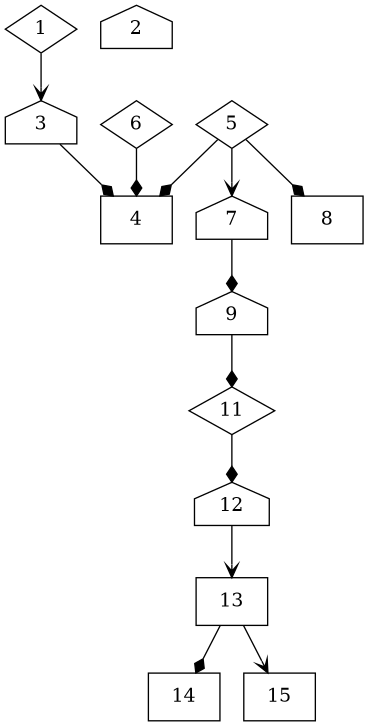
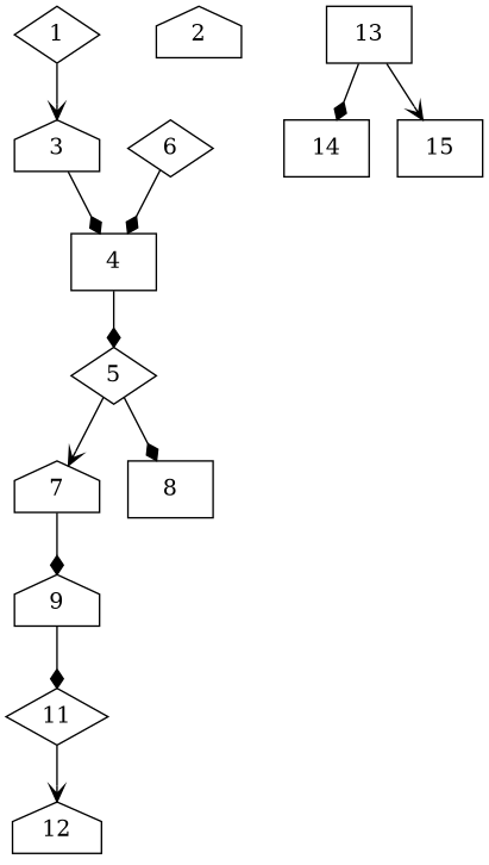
  digraph {
    node [alpha=0.15 shape=house]
    edge [arrowhead=diamond]
    1 [alpha=0.02 expect_size=52093952 shape=diamond]
    3 [expect_size=7412736]
    4 [expect_size=40969216 shape=box]
    5 [alpha=0.18 expect_size=47150080 shape=diamond]
    2 [alpha=0.09 expect_size=35960832]
    7 [alpha=0.04 expect_size=43286528]
    8 [alpha=0.12 expect_size=26872832 shape=box]
    6 [alpha=0.12 expect_size=20990976 shape=diamond]
    9 [alpha=0.14 expect_size=25497600]
    11 [alpha=0.10 expect_size=42876928 shape=diamond]
    12 [alpha=0.07 expect_size=47525888]
    13 [alpha=0.07 expect_size=22607872 shape=box]
    14 [alpha=0.19 expect_size=10095616 shape=box]
    15 [alpha=0.19 expect_size=45818880 shape=box]
    1 -> 3 [arrowhead=vee]
    3 -> 4
-   5 -> 4
+   4 -> 5
    5 -> 7 [arrowhead=vee]
    5 -> 8
    7 -> 9
    6 -> 4
    9 -> 11
-   11 -> 12
-   12 -> 13 [arrowhead=vee]
+   11 -> 12 [arrowhead=vee]
    13 -> 14
    13 -> 15 [arrowhead=vee]
  }
